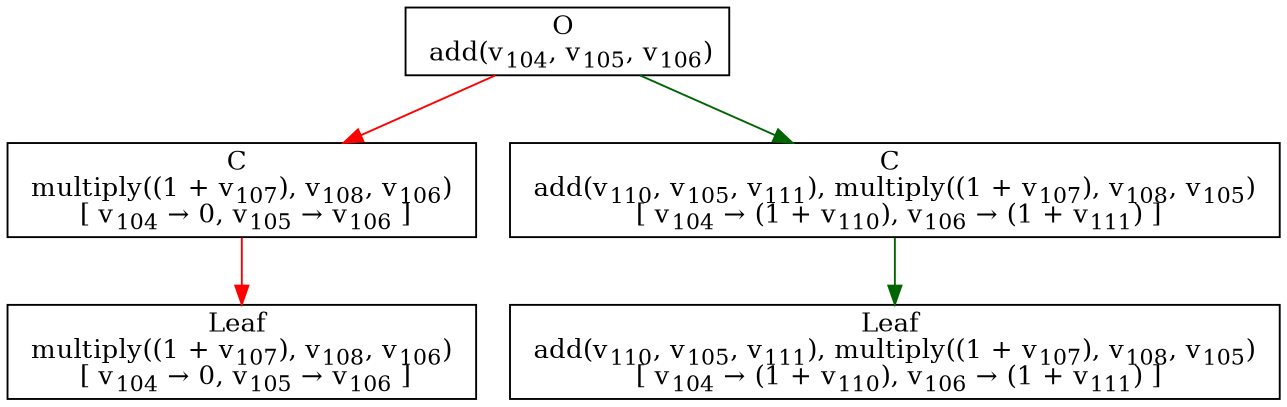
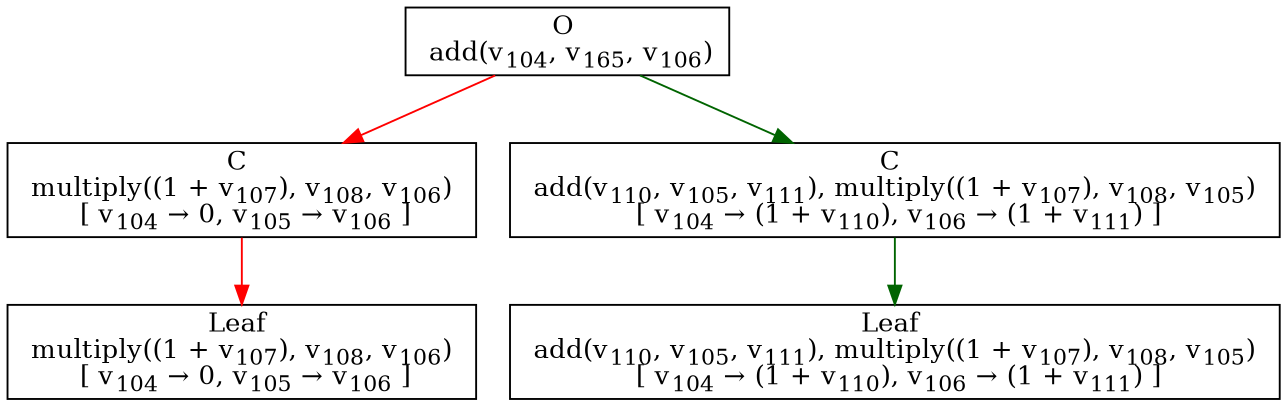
  digraph {
    rankdir=TB
    node [fillcolor=white shape=box style=filled]
    edge [color=red]
-   n1 [label=<O <BR/> add(v<SUB>104</SUB>, v<SUB>105</SUB>, v<SUB>106</SUB>)>]
+   n1 [label=<O <BR/> add(v<SUB>104</SUB>, v<SUB>165</SUB>, v<SUB>106</SUB>)>]
    n2 [label=<C <BR/> multiply((1 + v<SUB>107</SUB>), v<SUB>108</SUB>, v<SUB>106</SUB>) <BR/>  [ v<SUB>104</SUB> &rarr; 0, v<SUB>105</SUB> &rarr; v<SUB>106</SUB> ] >]
    n3 [label=<C <BR/> add(v<SUB>110</SUB>, v<SUB>105</SUB>, v<SUB>111</SUB>), multiply((1 + v<SUB>107</SUB>), v<SUB>108</SUB>, v<SUB>105</SUB>) <BR/>  [ v<SUB>104</SUB> &rarr; (1 + v<SUB>110</SUB>), v<SUB>106</SUB> &rarr; (1 + v<SUB>111</SUB>) ] >]
    n4 [label=<Leaf <BR/> multiply((1 + v<SUB>107</SUB>), v<SUB>108</SUB>, v<SUB>106</SUB>) <BR/>  [ v<SUB>104</SUB> &rarr; 0, v<SUB>105</SUB> &rarr; v<SUB>106</SUB> ] >]
    n5 [label=<Leaf <BR/> add(v<SUB>110</SUB>, v<SUB>105</SUB>, v<SUB>111</SUB>), multiply((1 + v<SUB>107</SUB>), v<SUB>108</SUB>, v<SUB>105</SUB>) <BR/>  [ v<SUB>104</SUB> &rarr; (1 + v<SUB>110</SUB>), v<SUB>106</SUB> &rarr; (1 + v<SUB>111</SUB>) ] >]
    n1 -> n2
    n1 -> n3 [color=darkgreen]
    n2 -> n4
    n3 -> n5 [color=darkgreen]
  }
